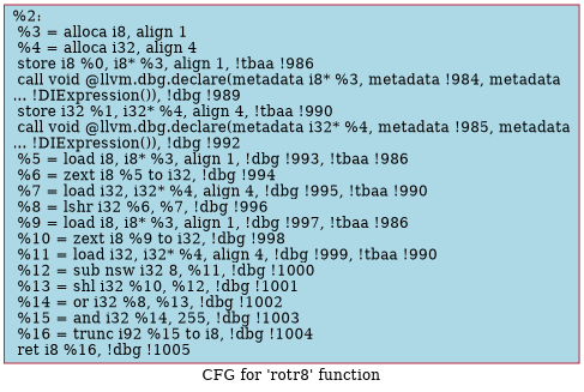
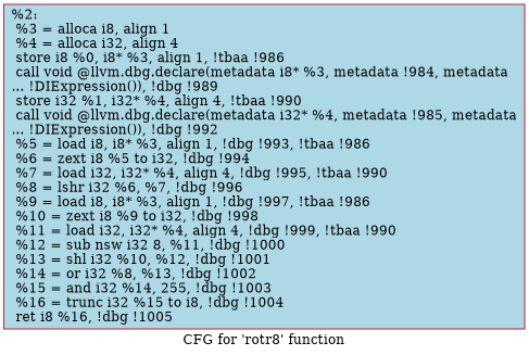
  digraph {
    label="CFG for 'rotr8' function"
-   n1 [color="#b70d28ff" fillcolor=lightblue label="{%2:\l  %3 = alloca i8, align 1\l  %4 = alloca i32, align 4\l  store i8 %0, i8* %3, align 1, !tbaa !986\l  call void @llvm.dbg.declare(metadata i8* %3, metadata !984, metadata\l... !DIExpression()), !dbg !989\l  store i32 %1, i32* %4, align 4, !tbaa !990\l  call void @llvm.dbg.declare(metadata i32* %4, metadata !985, metadata\l... !DIExpression()), !dbg !992\l  %5 = load i8, i8* %3, align 1, !dbg !993, !tbaa !986\l  %6 = zext i8 %5 to i32, !dbg !994\l  %7 = load i32, i32* %4, align 4, !dbg !995, !tbaa !990\l  %8 = lshr i32 %6, %7, !dbg !996\l  %9 = load i8, i8* %3, align 1, !dbg !997, !tbaa !986\l  %10 = zext i8 %9 to i32, !dbg !998\l  %11 = load i32, i32* %4, align 4, !dbg !999, !tbaa !990\l  %12 = sub nsw i32 8, %11, !dbg !1000\l  %13 = shl i32 %10, %12, !dbg !1001\l  %14 = or i32 %8, %13, !dbg !1002\l  %15 = and i32 %14, 255, !dbg !1003\l  %16 = trunc i92 %15 to i8, !dbg !1004\l  ret i8 %16, !dbg !1005\l}" shape=record style=filled]
+   n1 [color="#b70d28ff" fillcolor=lightblue label="{%2:\l  %3 = alloca i8, align 1\l  %4 = alloca i32, align 4\l  store i8 %0, i8* %3, align 1, !tbaa !986\l  call void @llvm.dbg.declare(metadata i8* %3, metadata !984, metadata\l... !DIExpression()), !dbg !989\l  store i32 %1, i32* %4, align 4, !tbaa !990\l  call void @llvm.dbg.declare(metadata i32* %4, metadata !985, metadata\l... !DIExpression()), !dbg !992\l  %5 = load i8, i8* %3, align 1, !dbg !993, !tbaa !986\l  %6 = zext i8 %5 to i32, !dbg !994\l  %7 = load i32, i32* %4, align 4, !dbg !995, !tbaa !990\l  %8 = lshr i32 %6, %7, !dbg !996\l  %9 = load i8, i8* %3, align 1, !dbg !997, !tbaa !986\l  %10 = zext i8 %9 to i32, !dbg !998\l  %11 = load i32, i32* %4, align 4, !dbg !999, !tbaa !990\l  %12 = sub nsw i32 8, %11, !dbg !1000\l  %13 = shl i32 %10, %12, !dbg !1001\l  %14 = or i32 %8, %13, !dbg !1002\l  %15 = and i32 %14, 255, !dbg !1003\l  %16 = trunc i32 %15 to i8, !dbg !1004\l  ret i8 %16, !dbg !1005\l}" shape=record style=filled]
  }
